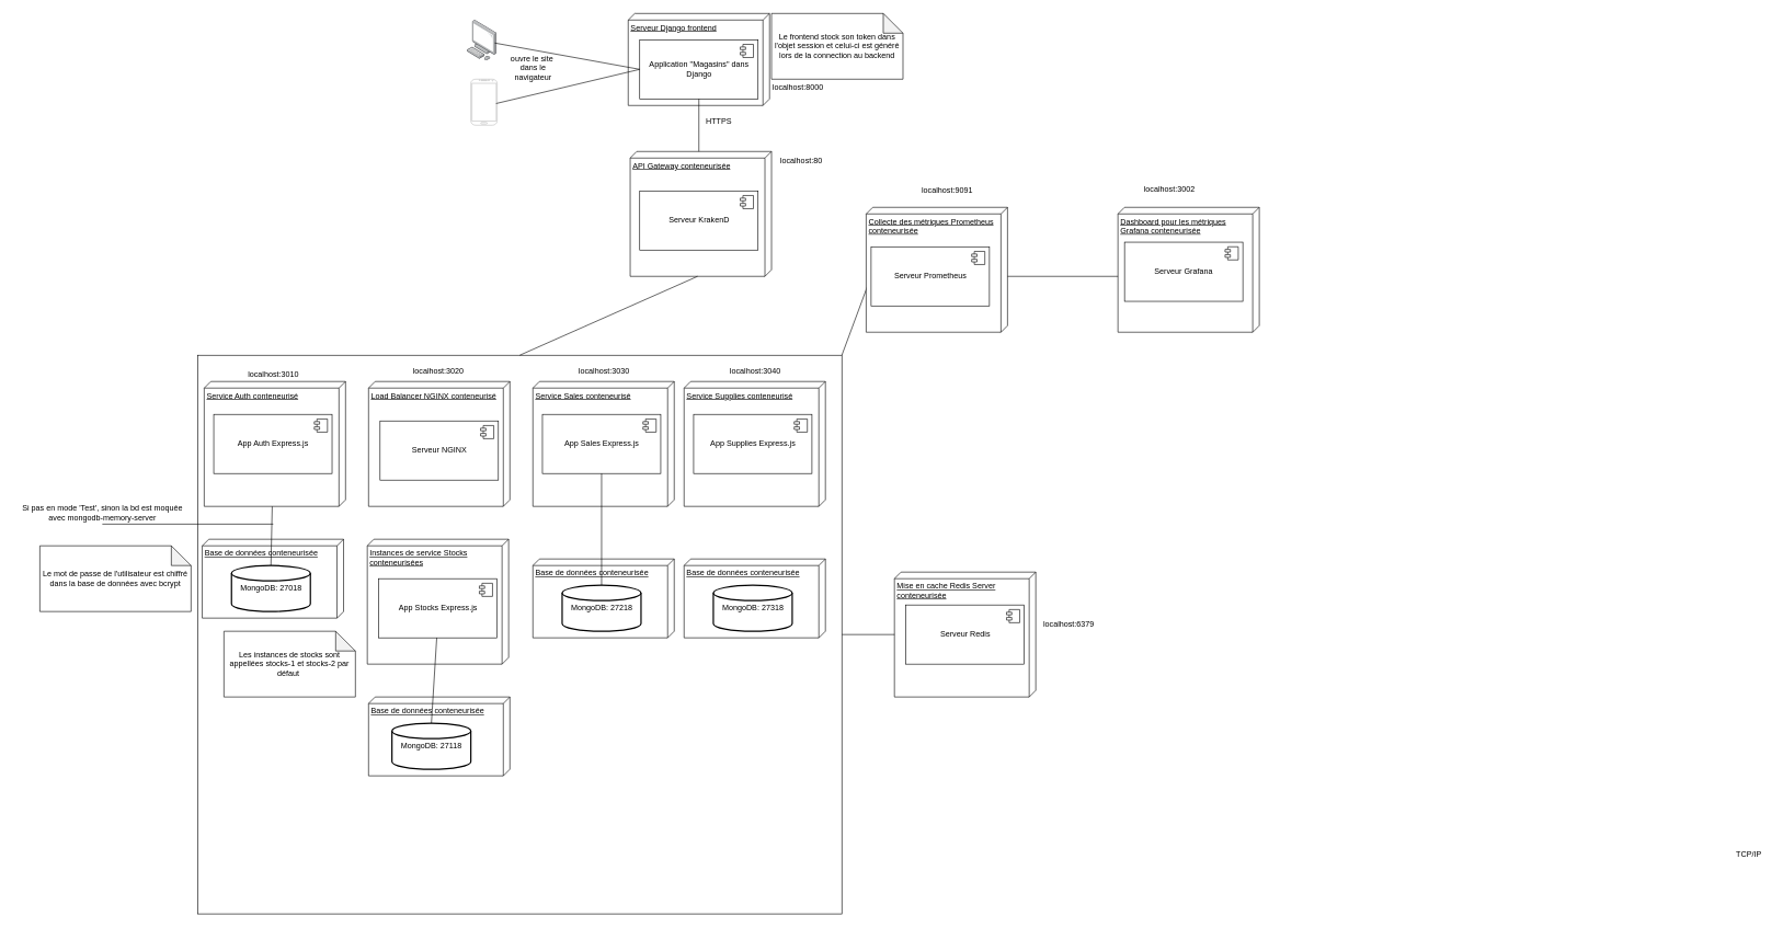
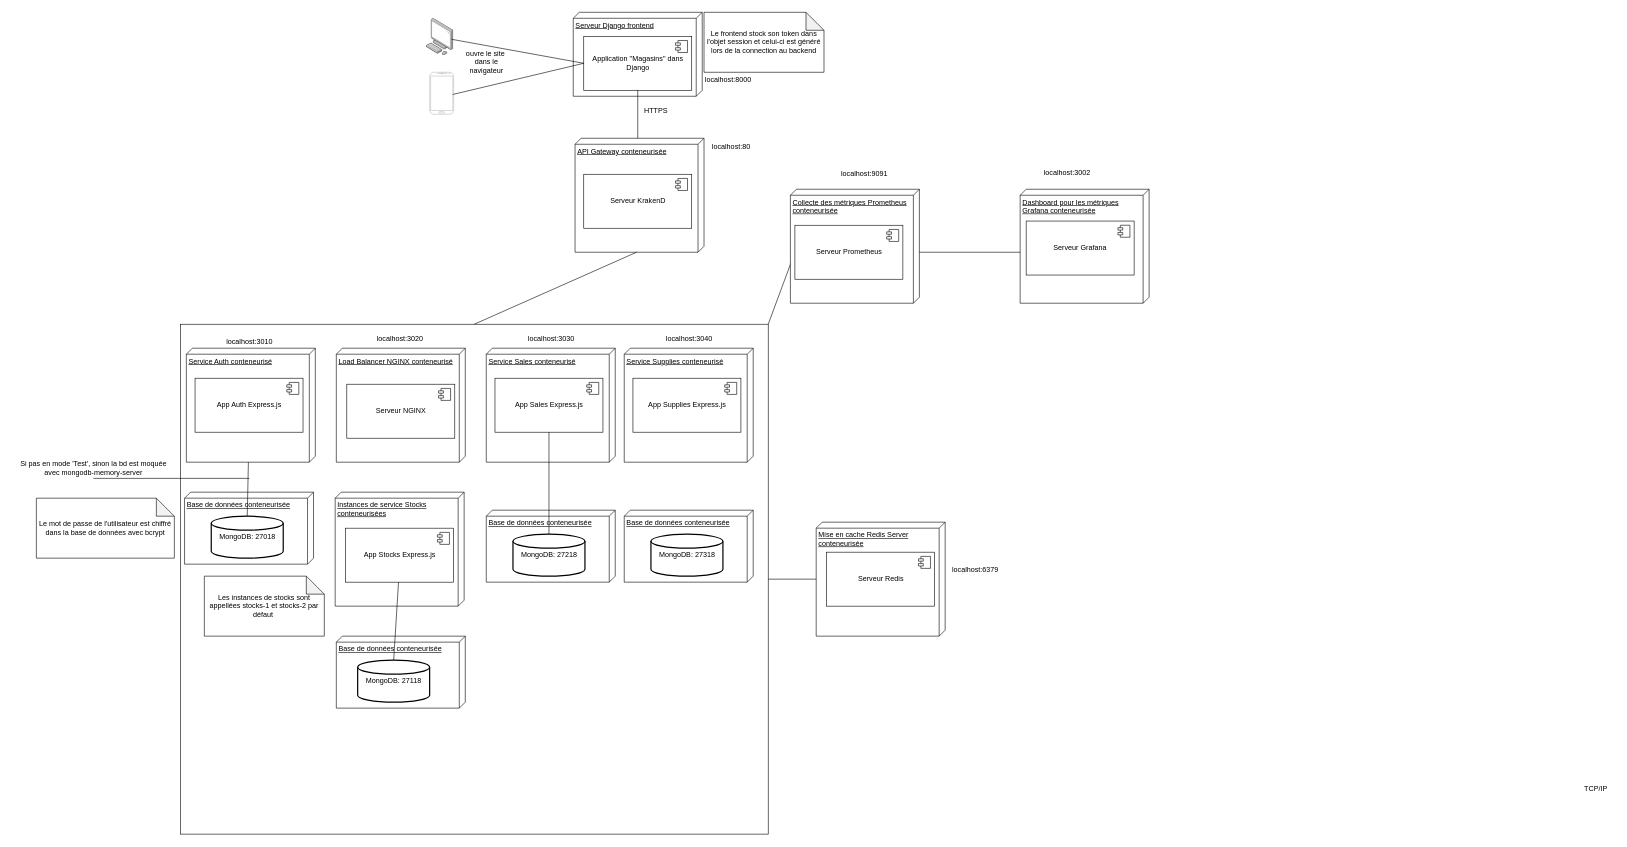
  <mxCell id="0" />
  <mxCell id="1" parent="0" />
  <mxCell id="2" value="Serveur Django frontend" style="verticalAlign=top;align=left;spacingTop=8;spacingLeft=2;spacingRight=12;shape=cube;size=10;direction=south;fontStyle=4;html=1;whiteSpace=wrap;" vertex="1" parent="1"><mxGeometry x="955" y="20" width="215" height="140" as="geometry" /></mxCell>
  <mxCell id="3" value="Application &quot;Magasins&quot; dans Django" style="html=1;dropTarget=0;whiteSpace=wrap;" vertex="1" parent="1"><mxGeometry x="972.5" y="60" width="180" height="90" as="geometry" /></mxCell>
  <mxCell id="4" value="" style="shape=module;jettyWidth=8;jettyHeight=4;" vertex="1" parent="3"><mxGeometry x="1" width="20" height="20" relative="1" as="geometry"><mxPoint x="-27" y="7" as="offset" /></mxGeometry></mxCell>
  <mxCell id="5" value="" style="endArrow=none;html=1;rounded=0;entryX=0.5;entryY=1;entryDx=0;entryDy=0;exitX=0.5;exitY=0;exitDx=0;exitDy=0;" edge="1" parent="1" source="16" target="3"><mxGeometry width="50" height="50" relative="1" as="geometry"><mxPoint x="850" y="170" as="sourcePoint" /><mxPoint x="900" y="120" as="targetPoint" /></mxGeometry></mxCell>
  <mxCell id="6" value="HTTPS" style="text;html=1;align=center;verticalAlign=middle;whiteSpace=wrap;rounded=0;" vertex="1" parent="1"><mxGeometry x="1062.5" y="170" width="60" height="30" as="geometry" /></mxCell>
- <mxCell id="7" value="TCP/IP" style="text;html=1;align=center;verticalAlign=middle;whiteSpace=wrap;rounded=0;" vertex="1" parent="1"><mxGeometry x="2630" y="1285" width="60" height="30" as="geometry" /></mxCell>
+ <mxCell id="7" value="TCP/IP" style="text;html=1;align=center;verticalAlign=middle;whiteSpace=wrap;rounded=0;" vertex="1" parent="1"><mxGeometry x="2630" y="1300" width="60" height="30" as="geometry" /></mxCell>
  <mxCell id="8" value="localhost:8000&lt;div&gt;&lt;br&gt;&lt;/div&gt;" style="text;html=1;align=center;verticalAlign=middle;resizable=0;points=[];autosize=1;strokeColor=none;fillColor=none;" vertex="1" parent="1"><mxGeometry x="1163" y="120" width="100" height="40" as="geometry" /></mxCell>
  <mxCell id="9" value="" style="image;points=[];aspect=fixed;html=1;align=center;shadow=0;dashed=0;image=img/lib/allied_telesis/computer_and_terminals/Personal_Computer.svg;" vertex="1" parent="1"><mxGeometry x="710" y="30" width="45.6" height="61.8" as="geometry" /></mxCell>
  <mxCell id="10" value="" style="verticalLabelPosition=bottom;verticalAlign=top;html=1;shadow=0;dashed=0;strokeWidth=1;shape=mxgraph.android.phone2;strokeColor=#c0c0c0;" vertex="1" parent="1"><mxGeometry x="715.6" y="120" width="40" height="70" as="geometry" /></mxCell>
  <mxCell id="11" value="" style="endArrow=none;html=1;rounded=0;entryX=0;entryY=0.5;entryDx=0;entryDy=0;exitX=0.96;exitY=0.529;exitDx=0;exitDy=0;exitPerimeter=0;" edge="1" parent="1" source="10" target="3"><mxGeometry width="50" height="50" relative="1" as="geometry"><mxPoint x="790" y="190" as="sourcePoint" /><mxPoint x="840" y="140" as="targetPoint" /></mxGeometry></mxCell>
  <mxCell id="12" value="" style="endArrow=none;html=1;rounded=0;entryX=0;entryY=0.5;entryDx=0;entryDy=0;exitX=0.921;exitY=0.566;exitDx=0;exitDy=0;exitPerimeter=0;" edge="1" parent="1" source="9" target="3"><mxGeometry width="50" height="50" relative="1" as="geometry"><mxPoint x="860" y="140" as="sourcePoint" /><mxPoint x="910" y="90" as="targetPoint" /></mxGeometry></mxCell>
  <mxCell id="13" value="ouvre le site&amp;nbsp;&lt;div&gt;dans le&lt;/div&gt;&lt;div&gt;navigateur&lt;/div&gt;" style="text;html=1;align=center;verticalAlign=middle;resizable=0;points=[];autosize=1;strokeColor=none;fillColor=none;" vertex="1" parent="1"><mxGeometry x="765" y="73" width="90" height="60" as="geometry" /></mxCell>
  <mxCell id="14" value="Le frontend stock son token dans l'objet session et celui-ci est généré lors de la connection au backend" style="shape=note;whiteSpace=wrap;html=1;backgroundOutline=1;darkOpacity=0.05;" vertex="1" parent="1"><mxGeometry x="1173" y="20" width="200" height="100" as="geometry" /></mxCell>
  <mxCell id="15" value="API Gateway conteneurisée" style="verticalAlign=top;align=left;spacingTop=8;spacingLeft=2;spacingRight=12;shape=cube;size=10;direction=south;fontStyle=4;html=1;whiteSpace=wrap;" vertex="1" parent="1"><mxGeometry x="958" y="230" width="215" height="190" as="geometry" /></mxCell>
  <mxCell id="16" value="Serveur KrakenD" style="html=1;dropTarget=0;whiteSpace=wrap;" vertex="1" parent="1"><mxGeometry x="972.5" y="290" width="180" height="90" as="geometry" /></mxCell>
  <mxCell id="17" value="" style="shape=module;jettyWidth=8;jettyHeight=4;" vertex="1" parent="16"><mxGeometry x="1" width="20" height="20" relative="1" as="geometry"><mxPoint x="-27" y="7" as="offset" /></mxGeometry></mxCell>
  <mxCell id="18" value="localhost:80" style="text;html=1;align=center;verticalAlign=middle;resizable=0;points=[];autosize=1;strokeColor=none;fillColor=none;" vertex="1" parent="1"><mxGeometry x="1173" y="230" width="90" height="30" as="geometry" /></mxCell>
  <mxCell id="19" value="" style="endArrow=none;html=1;rounded=0;entryX=1;entryY=0.5;entryDx=0;entryDy=0;exitX=0;exitY=0.5;exitDx=0;exitDy=0;" edge="1" parent="1" source="61" target="32"><mxGeometry width="50" height="50" relative="1" as="geometry"><mxPoint x="1200" y="710" as="sourcePoint" /><mxPoint x="1200" y="490" as="targetPoint" /></mxGeometry></mxCell>
  <mxCell id="20" value="" style="endArrow=none;html=1;rounded=0;entryX=0;entryY=0.5;entryDx=0;entryDy=0;exitX=1;exitY=0;exitDx=0;exitDy=0;" edge="1" parent="1" source="32" target="26"><mxGeometry width="50" height="50" relative="1" as="geometry"><mxPoint x="600" y="540" as="sourcePoint" /><mxPoint x="650" y="490" as="targetPoint" /></mxGeometry></mxCell>
  <mxCell id="21" value="" style="endArrow=none;html=1;rounded=0;entryX=1;entryY=0.5;entryDx=0;entryDy=0;exitX=0.008;exitY=0.578;exitDx=0;exitDy=0;exitPerimeter=0;" edge="1" parent="1" source="30" target="26"><mxGeometry width="50" height="50" relative="1" as="geometry"><mxPoint x="1590" y="430" as="sourcePoint" /><mxPoint x="1640" y="380" as="targetPoint" /></mxGeometry></mxCell>
  <mxCell id="22" value="localhost:9091" style="text;html=1;align=center;verticalAlign=middle;resizable=0;points=[];autosize=1;strokeColor=none;fillColor=none;" vertex="1" parent="1"><mxGeometry x="1390" y="275" width="100" height="30" as="geometry" /></mxCell>
  <mxCell id="23" value="localhost:3002&lt;div&gt;&lt;br&gt;&lt;/div&gt;" style="text;html=1;align=center;verticalAlign=middle;resizable=0;points=[];autosize=1;strokeColor=none;fillColor=none;" vertex="1" parent="1"><mxGeometry x="1727.5" y="275" width="100" height="40" as="geometry" /></mxCell>
  <mxCell id="24" value="" style="group" vertex="1" connectable="0" parent="1"><mxGeometry x="1317" y="315" width="215" height="190" as="geometry" /></mxCell>
  <mxCell id="25" value="Collecte des métriques Prometheus conteneurisée" style="verticalAlign=top;align=left;spacingTop=8;spacingLeft=2;spacingRight=12;shape=cube;size=10;direction=south;fontStyle=4;html=1;whiteSpace=wrap;" vertex="1" parent="24"><mxGeometry width="215" height="190" as="geometry" /></mxCell>
  <mxCell id="26" value="Serveur Prometheus" style="html=1;dropTarget=0;whiteSpace=wrap;" vertex="1" parent="24"><mxGeometry x="7.5" y="60" width="180" height="90" as="geometry" /></mxCell>
  <mxCell id="27" value="" style="shape=module;jettyWidth=8;jettyHeight=4;" vertex="1" parent="26"><mxGeometry x="1" width="20" height="20" relative="1" as="geometry"><mxPoint x="-27" y="7" as="offset" /></mxGeometry></mxCell>
  <mxCell id="28" value="" style="group" vertex="1" connectable="0" parent="1"><mxGeometry x="1700" y="315" width="215" height="190" as="geometry" /></mxCell>
  <mxCell id="29" value="Dashboard pour les métriques Grafana conteneurisée" style="verticalAlign=top;align=left;spacingTop=8;spacingLeft=2;spacingRight=12;shape=cube;size=10;direction=south;fontStyle=4;html=1;whiteSpace=wrap;" vertex="1" parent="28"><mxGeometry width="215" height="190" as="geometry" /></mxCell>
  <mxCell id="30" value="Serveur Grafana" style="html=1;dropTarget=0;whiteSpace=wrap;" vertex="1" parent="28"><mxGeometry x="10" y="53" width="180" height="90" as="geometry" /></mxCell>
  <mxCell id="31" value="" style="shape=module;jettyWidth=8;jettyHeight=4;" vertex="1" parent="30"><mxGeometry x="1" width="20" height="20" relative="1" as="geometry"><mxPoint x="-27" y="7" as="offset" /></mxGeometry></mxCell>
  <mxCell id="32" value="" style="rounded=0;whiteSpace=wrap;html=1;" vertex="1" parent="1"><mxGeometry x="300" y="540" width="980" height="850" as="geometry" /></mxCell>
  <mxCell id="33" value="" style="endArrow=none;html=1;rounded=0;entryX=0;entryY=0;entryDx=190;entryDy=112.5;entryPerimeter=0;exitX=0.5;exitY=0;exitDx=0;exitDy=0;" edge="1" parent="1" source="32" target="15"><mxGeometry width="50" height="50" relative="1" as="geometry"><mxPoint x="430" y="400" as="sourcePoint" /><mxPoint x="480" y="350" as="targetPoint" /></mxGeometry></mxCell>
  <mxCell id="34" value="" style="group" vertex="1" connectable="0" parent="1"><mxGeometry x="20" y="550" width="505" height="390" as="geometry" /></mxCell>
  <mxCell id="35" value="Base de données conteneurisée" style="verticalAlign=top;align=left;spacingTop=8;spacingLeft=2;spacingRight=12;shape=cube;size=10;direction=south;fontStyle=4;html=1;whiteSpace=wrap;" vertex="1" parent="34"><mxGeometry x="287" y="270" width="215" height="120" as="geometry" /></mxCell>
  <mxCell id="36" value="MongoDB: 27018" style="strokeWidth=2;html=1;shape=mxgraph.flowchart.database;whiteSpace=wrap;" vertex="1" parent="34"><mxGeometry x="331.5" y="310" width="120" height="70" as="geometry" /></mxCell>
  <mxCell id="37" value="" style="endArrow=none;html=1;rounded=0;entryX=0.5;entryY=1;entryDx=0;entryDy=0;exitX=0.5;exitY=0;exitDx=0;exitDy=0;exitPerimeter=0;" edge="1" parent="34" source="36" target="43"><mxGeometry width="50" height="50" relative="1" as="geometry"><mxPoint x="510" y="-440" as="sourcePoint" /><mxPoint x="560" y="-490" as="targetPoint" /></mxGeometry></mxCell>
  <mxCell id="38" value="localhost:3010" style="text;html=1;align=center;verticalAlign=middle;resizable=0;points=[];autosize=1;strokeColor=none;fillColor=none;" vertex="1" parent="34"><mxGeometry x="344.5" y="5" width="100" height="30" as="geometry" /></mxCell>
  <mxCell id="39" value="" style="endArrow=none;html=1;rounded=0;" edge="1" parent="34"><mxGeometry width="50" height="50" relative="1" as="geometry"><mxPoint x="135" y="247" as="sourcePoint" /><mxPoint x="395" y="247" as="targetPoint" /></mxGeometry></mxCell>
  <mxCell id="40" value="Si pas en mode 'Test', sinon la bd est moquée&lt;div&gt;avec&amp;nbsp;mongodb-memory-server&lt;/div&gt;" style="text;html=1;align=center;verticalAlign=middle;resizable=0;points=[];autosize=1;strokeColor=none;fillColor=none;" vertex="1" parent="34"><mxGeometry y="210" width="270" height="40" as="geometry" /></mxCell>
  <mxCell id="41" value="" style="group" vertex="1" connectable="0" parent="34"><mxGeometry x="290" y="30" width="215" height="190" as="geometry" /></mxCell>
  <mxCell id="42" value="Service Auth conteneurisé" style="verticalAlign=top;align=left;spacingTop=8;spacingLeft=2;spacingRight=12;shape=cube;size=10;direction=south;fontStyle=4;html=1;whiteSpace=wrap;" vertex="1" parent="41"><mxGeometry width="215" height="190" as="geometry" /></mxCell>
  <mxCell id="43" value="App Auth Express.js" style="html=1;dropTarget=0;whiteSpace=wrap;" vertex="1" parent="41"><mxGeometry x="14.5" y="50" width="180" height="90" as="geometry" /></mxCell>
  <mxCell id="44" value="" style="shape=module;jettyWidth=8;jettyHeight=4;" vertex="1" parent="43"><mxGeometry x="1" width="20" height="20" relative="1" as="geometry"><mxPoint x="-27" y="7" as="offset" /></mxGeometry></mxCell>
  <mxCell id="45" value="Le mot de passe de l'utilisateur est chiffré dans la base de données avec bcrypt" style="shape=note;whiteSpace=wrap;html=1;backgroundOutline=1;darkOpacity=0.05;" vertex="1" parent="34"><mxGeometry x="40" y="280" width="230" height="100" as="geometry" /></mxCell>
  <mxCell id="46" value="" style="group" vertex="1" connectable="0" parent="1"><mxGeometry x="1040" y="580" width="215" height="390" as="geometry" /></mxCell>
  <mxCell id="47" value="Service Supplies conteneurisé" style="verticalAlign=top;align=left;spacingTop=8;spacingLeft=2;spacingRight=12;shape=cube;size=10;direction=south;fontStyle=4;html=1;whiteSpace=wrap;" vertex="1" parent="46"><mxGeometry width="215" height="190" as="geometry" /></mxCell>
  <mxCell id="48" value="App Supplies Express.js" style="html=1;dropTarget=0;whiteSpace=wrap;" vertex="1" parent="46"><mxGeometry x="14.5" y="50" width="180" height="90" as="geometry" /></mxCell>
  <mxCell id="49" value="" style="shape=module;jettyWidth=8;jettyHeight=4;" vertex="1" parent="48"><mxGeometry x="1" width="20" height="20" relative="1" as="geometry"><mxPoint x="-27" y="7" as="offset" /></mxGeometry></mxCell>
  <mxCell id="50" value="Base de données conteneurisée" style="verticalAlign=top;align=left;spacingTop=8;spacingLeft=2;spacingRight=12;shape=cube;size=10;direction=south;fontStyle=4;html=1;whiteSpace=wrap;" vertex="1" parent="46"><mxGeometry y="270" width="215" height="120" as="geometry" /></mxCell>
  <mxCell id="51" value="MongoDB: 27318" style="strokeWidth=2;html=1;shape=mxgraph.flowchart.database;whiteSpace=wrap;" vertex="1" parent="46"><mxGeometry x="44.5" y="310" width="120" height="70" as="geometry" /></mxCell>
  <mxCell id="52" value="" style="group" vertex="1" connectable="0" parent="1"><mxGeometry x="810" y="580" width="215" height="390" as="geometry" /></mxCell>
  <mxCell id="53" value="Service Sales conteneurisé" style="verticalAlign=top;align=left;spacingTop=8;spacingLeft=2;spacingRight=12;shape=cube;size=10;direction=south;fontStyle=4;html=1;whiteSpace=wrap;" vertex="1" parent="52"><mxGeometry width="215" height="190" as="geometry" /></mxCell>
  <mxCell id="54" value="App Sales Express.js" style="html=1;dropTarget=0;whiteSpace=wrap;" vertex="1" parent="52"><mxGeometry x="14.5" y="50" width="180" height="90" as="geometry" /></mxCell>
  <mxCell id="55" value="" style="shape=module;jettyWidth=8;jettyHeight=4;" vertex="1" parent="54"><mxGeometry x="1" width="20" height="20" relative="1" as="geometry"><mxPoint x="-27" y="7" as="offset" /></mxGeometry></mxCell>
  <mxCell id="56" value="Base de données conteneurisée" style="verticalAlign=top;align=left;spacingTop=8;spacingLeft=2;spacingRight=12;shape=cube;size=10;direction=south;fontStyle=4;html=1;whiteSpace=wrap;" vertex="1" parent="52"><mxGeometry y="270" width="215" height="120" as="geometry" /></mxCell>
  <mxCell id="57" value="MongoDB: 27218" style="strokeWidth=2;html=1;shape=mxgraph.flowchart.database;whiteSpace=wrap;" vertex="1" parent="52"><mxGeometry x="44.5" y="310" width="120" height="70" as="geometry" /></mxCell>
  <mxCell id="58" value="" style="endArrow=none;html=1;rounded=0;entryX=0.5;entryY=1;entryDx=0;entryDy=0;exitX=0.5;exitY=0;exitDx=0;exitDy=0;exitPerimeter=0;" edge="1" parent="52" source="57" target="54"><mxGeometry width="50" height="50" relative="1" as="geometry"><mxPoint x="-78" y="-50" as="sourcePoint" /><mxPoint x="-28" y="-100" as="targetPoint" /></mxGeometry></mxCell>
  <mxCell id="59" value="" style="group" vertex="1" connectable="0" parent="1"><mxGeometry x="1360" y="870" width="315" height="190" as="geometry" /></mxCell>
  <mxCell id="60" value="Mise en cache Redis Server conteneurisée" style="verticalAlign=top;align=left;spacingTop=8;spacingLeft=2;spacingRight=12;shape=cube;size=10;direction=south;fontStyle=4;html=1;whiteSpace=wrap;" vertex="1" parent="59"><mxGeometry width="215" height="190" as="geometry" /></mxCell>
  <mxCell id="61" value="Serveur Redis" style="html=1;dropTarget=0;whiteSpace=wrap;" vertex="1" parent="59"><mxGeometry x="17.5" y="50" width="180" height="90" as="geometry" /></mxCell>
  <mxCell id="62" value="" style="shape=module;jettyWidth=8;jettyHeight=4;" vertex="1" parent="61"><mxGeometry x="1" width="20" height="20" relative="1" as="geometry"><mxPoint x="-27" y="7" as="offset" /></mxGeometry></mxCell>
  <mxCell id="63" value="localhost:6379" style="text;html=1;align=center;verticalAlign=middle;resizable=0;points=[];autosize=1;strokeColor=none;fillColor=none;" vertex="1" parent="59"><mxGeometry x="215" y="65" width="100" height="30" as="geometry" /></mxCell>
  <mxCell id="64" value="localhost:3030" style="text;html=1;align=center;verticalAlign=middle;resizable=0;points=[];autosize=1;strokeColor=none;fillColor=none;" vertex="1" parent="1"><mxGeometry x="867.5" y="550" width="100" height="30" as="geometry" /></mxCell>
  <mxCell id="65" value="localhost:3040" style="text;html=1;align=center;verticalAlign=middle;resizable=0;points=[];autosize=1;strokeColor=none;fillColor=none;" vertex="1" parent="1"><mxGeometry x="1097.5" y="550" width="100" height="30" as="geometry" /></mxCell>
  <mxCell id="66" value="" style="group" vertex="1" connectable="0" parent="1"><mxGeometry x="560" y="580" width="215" height="190" as="geometry" /></mxCell>
  <mxCell id="67" value="Load Balancer NGINX conteneurisé" style="verticalAlign=top;align=left;spacingTop=8;spacingLeft=2;spacingRight=12;shape=cube;size=10;direction=south;fontStyle=4;html=1;whiteSpace=wrap;" vertex="1" parent="66"><mxGeometry width="215" height="190" as="geometry" /></mxCell>
  <mxCell id="68" value="Serveur NGINX" style="html=1;dropTarget=0;whiteSpace=wrap;" vertex="1" parent="66"><mxGeometry x="17.5" y="60" width="180" height="90" as="geometry" /></mxCell>
  <mxCell id="69" value="" style="shape=module;jettyWidth=8;jettyHeight=4;" vertex="1" parent="68"><mxGeometry x="1" width="20" height="20" relative="1" as="geometry"><mxPoint x="-27" y="7" as="offset" /></mxGeometry></mxCell>
  <mxCell id="70" value="localhost:3020" style="text;html=1;align=center;verticalAlign=middle;resizable=0;points=[];autosize=1;strokeColor=none;fillColor=none;" vertex="1" parent="1"><mxGeometry x="615.6" y="550" width="100" height="30" as="geometry" /></mxCell>
  <mxCell id="71" value="" style="group" vertex="1" connectable="0" parent="1"><mxGeometry x="558.1" y="820" width="215" height="190" as="geometry" /></mxCell>
  <mxCell id="72" value="Instances de service Stocks conteneurisées" style="verticalAlign=top;align=left;spacingTop=8;spacingLeft=2;spacingRight=12;shape=cube;size=10;direction=south;fontStyle=4;html=1;whiteSpace=wrap;" vertex="1" parent="71"><mxGeometry width="215" height="190" as="geometry" /></mxCell>
  <mxCell id="73" value="App Stocks Express.js" style="html=1;dropTarget=0;whiteSpace=wrap;" vertex="1" parent="71"><mxGeometry x="17.5" y="60" width="180" height="90" as="geometry" /></mxCell>
  <mxCell id="74" value="" style="shape=module;jettyWidth=8;jettyHeight=4;" vertex="1" parent="73"><mxGeometry x="1" width="20" height="20" relative="1" as="geometry"><mxPoint x="-27" y="7" as="offset" /></mxGeometry></mxCell>
  <mxCell id="75" value="Les instances de stocks sont appellées stocks-1 et stocks-2 par défaut&amp;nbsp;" style="shape=note;whiteSpace=wrap;html=1;backgroundOutline=1;darkOpacity=0.05;" vertex="1" parent="1"><mxGeometry x="340" y="960" width="200" height="100" as="geometry" /></mxCell>
  <mxCell id="76" value="Base de données conteneurisée" style="verticalAlign=top;align=left;spacingTop=8;spacingLeft=2;spacingRight=12;shape=cube;size=10;direction=south;fontStyle=4;html=1;whiteSpace=wrap;" vertex="1" parent="1"><mxGeometry x="560" y="1060" width="215" height="120" as="geometry" /></mxCell>
  <mxCell id="77" value="MongoDB: 27118" style="strokeWidth=2;html=1;shape=mxgraph.flowchart.database;whiteSpace=wrap;" vertex="1" parent="1"><mxGeometry x="595.6" y="1100" width="120" height="70" as="geometry" /></mxCell>
  <mxCell id="78" value="" style="endArrow=none;html=1;rounded=0;entryX=0.5;entryY=1;entryDx=0;entryDy=0;exitX=0.5;exitY=0;exitDx=0;exitDy=0;exitPerimeter=0;" edge="1" parent="1" source="77"><mxGeometry width="50" height="50" relative="1" as="geometry"><mxPoint x="480.1" y="790" as="sourcePoint" /><mxPoint x="663.7" y="970" as="targetPoint" /></mxGeometry></mxCell>
